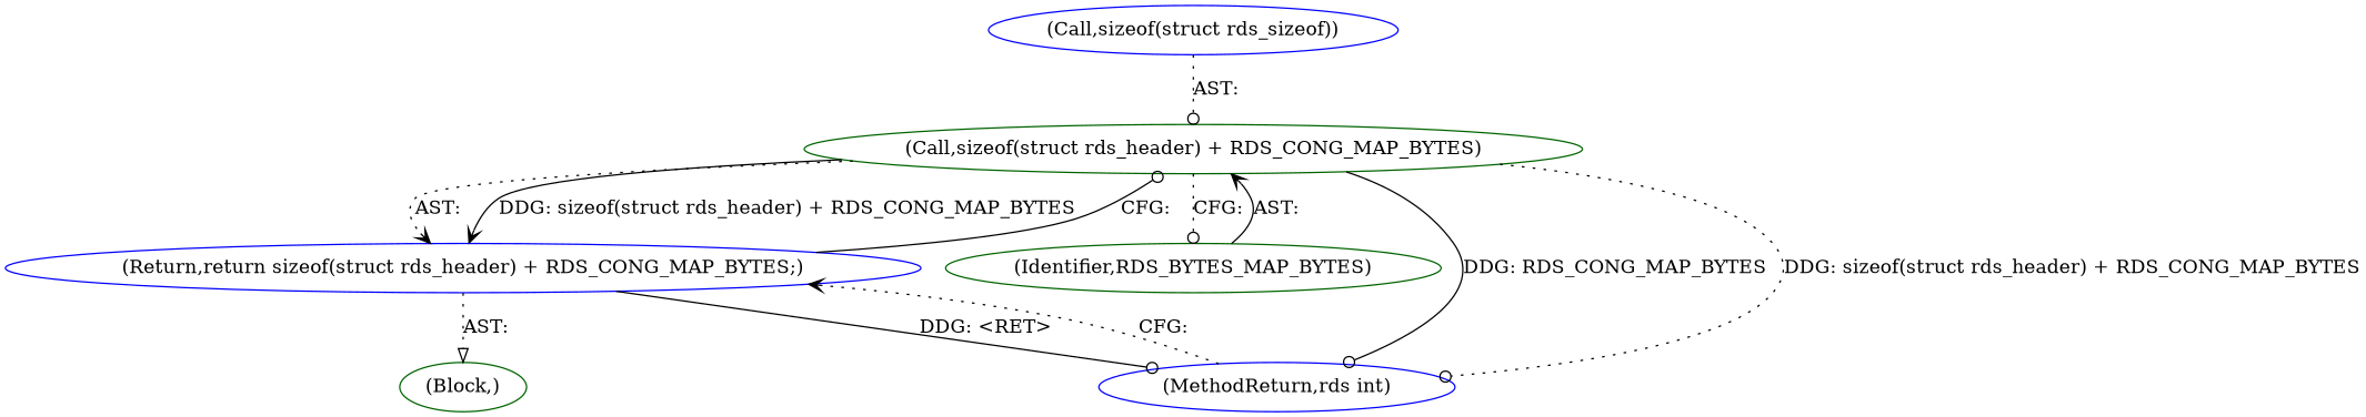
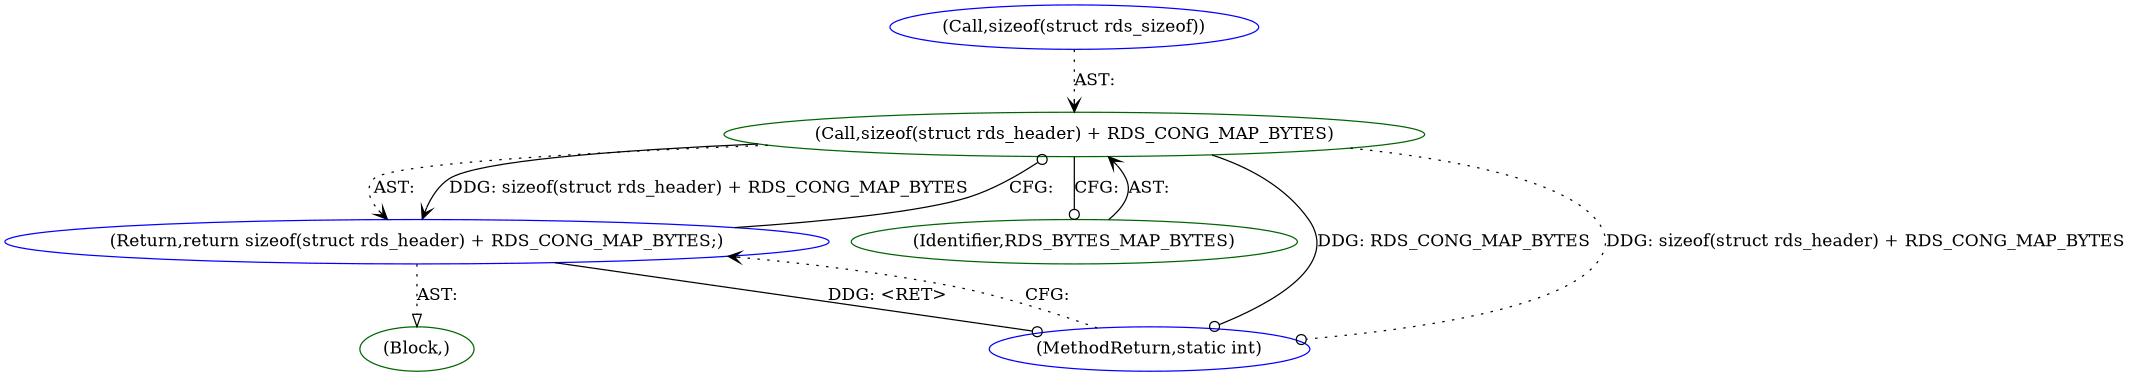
  digraph {
    node [color=darkgreen]
    edge [arrowhead=odot style=dotted]
    n1 [label="(Call,sizeof(struct rds_header) + RDS_CONG_MAP_BYTES)"]
    n2 [color=blue label="(Return,return sizeof(struct rds_header) + RDS_CONG_MAP_BYTES;)"]
    n3 [label="(Identifier,RDS_BYTES_MAP_BYTES)"]
-   n4 [color=blue label="(MethodReturn,rds int)"]
+   n4 [color=blue label="(MethodReturn,static int)"]
    n5 [label="(Block,)"]
    n6 [color=blue label="(Call,sizeof(struct rds_sizeof))"]
    n1 -> n2 [arrowhead=vee label="AST: "]
    n1 -> n2 [arrowhead=vee label="DDG: sizeof(struct rds_header) + RDS_CONG_MAP_BYTES" style=solid]
-   n1 -> n3 [label="CFG: "]
+   n1 -> n3 [label="CFG: " style=solid]
    n1 -> n4 [label="DDG: RDS_CONG_MAP_BYTES" style=solid]
    n1 -> n4 [label="DDG: sizeof(struct rds_header) + RDS_CONG_MAP_BYTES"]
    n2 -> n1 [label="CFG: " style=solid]
    n2 -> n4 [label="DDG: <RET>" style=solid]
    n2 -> n5 [arrowhead=onormal label="AST: "]
    n3 -> n1 [arrowhead=vee label="AST: " style=solid]
    n4 -> n2 [arrowhead=vee label="CFG: "]
-   n6 -> n1 [label="AST: "]
+   n6 -> n1 [arrowhead=vee label="AST: "]
  }
